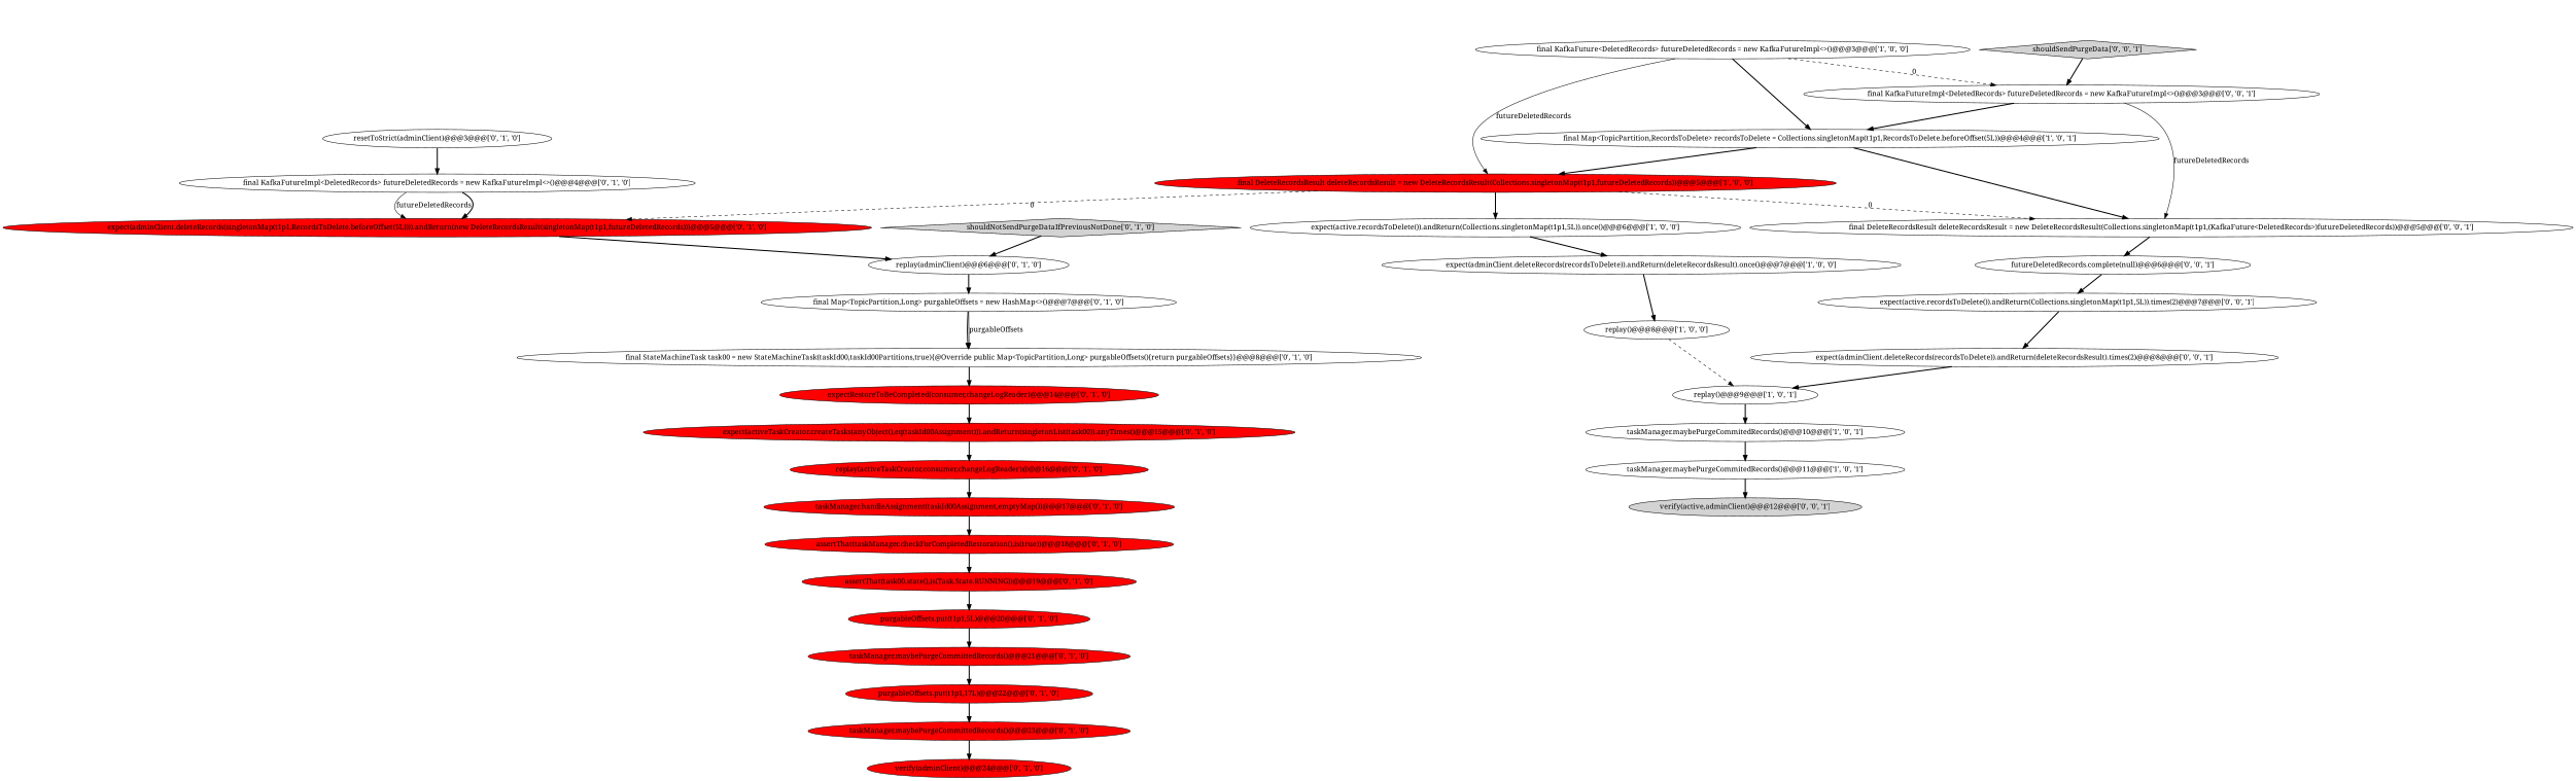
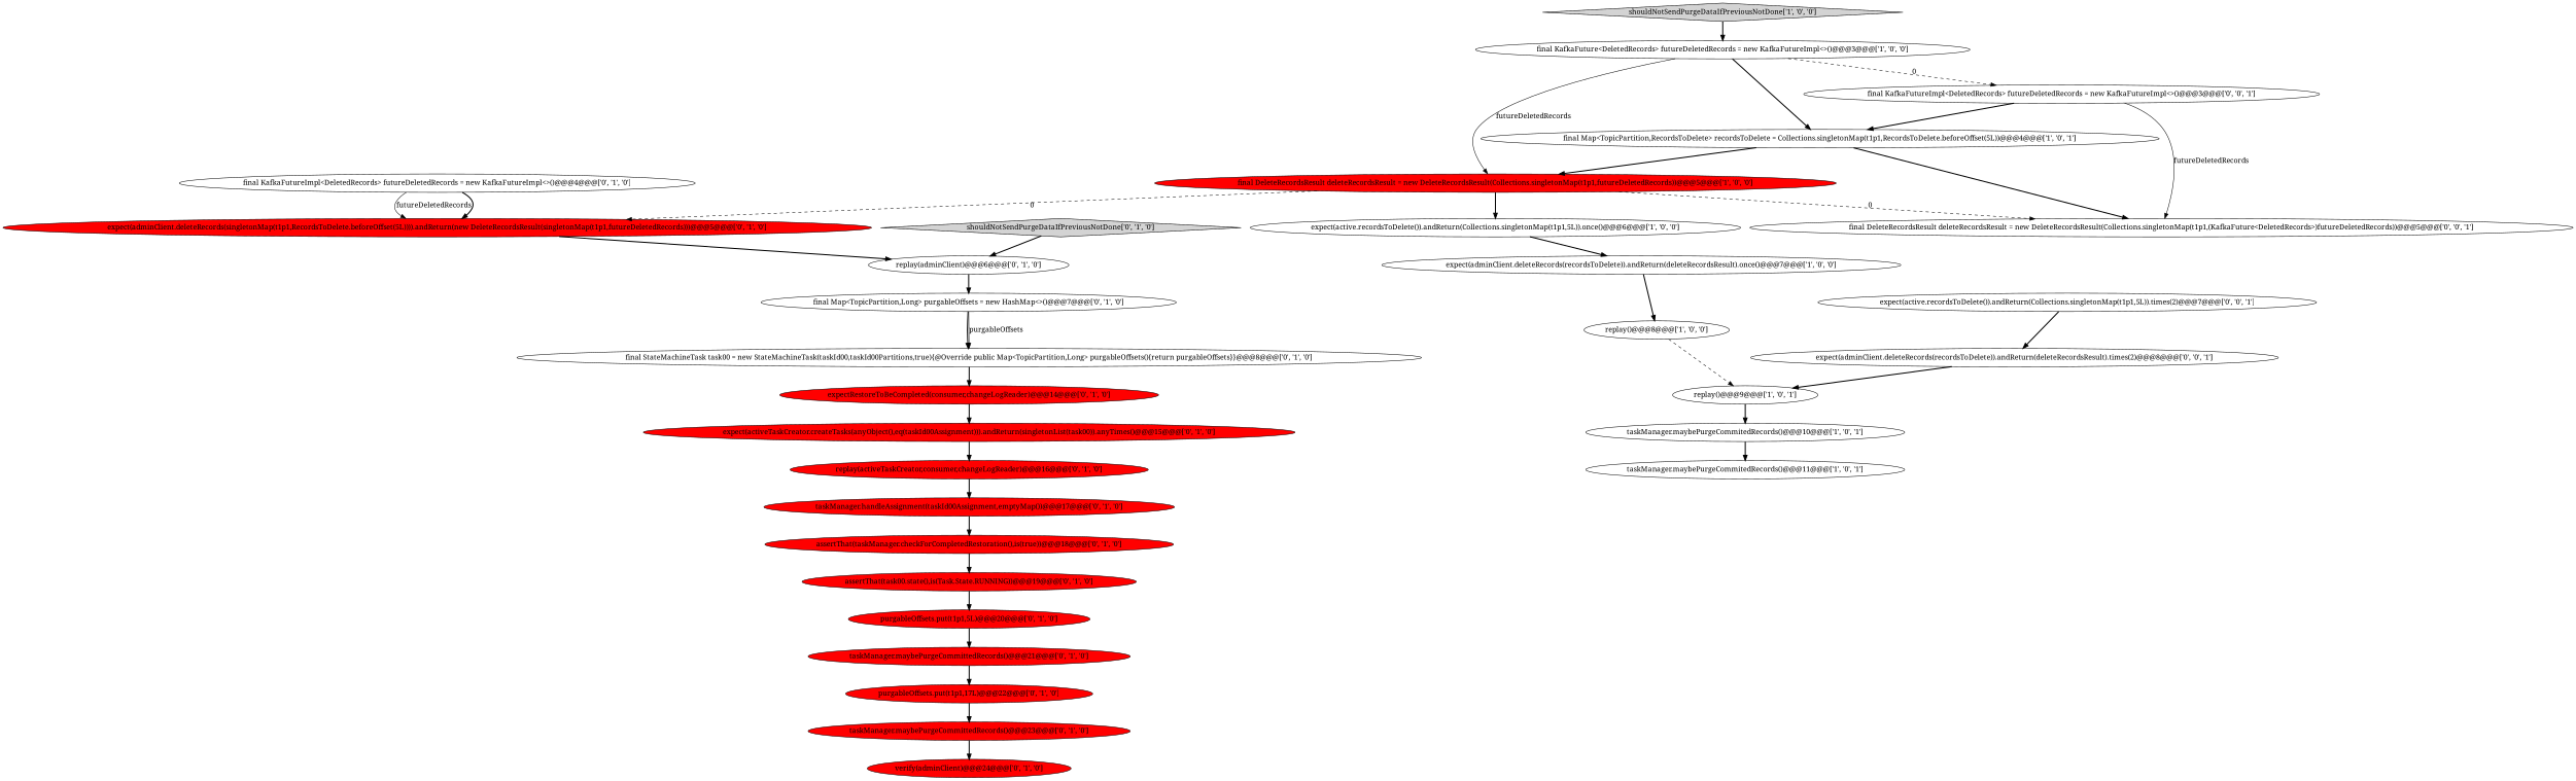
  digraph {
    fontname="Noto Serif"
    node [fillcolor=white fontname="Noto Serif" shape=ellipse style=filled]
    edge [fontname="Noto Serif" style=bold]
    n1 [label="final Map<TopicPartition,Long> purgableOffsets = new HashMap<>()@@@7@@@['0', '1', '0']"]
    n2 [label="final StateMachineTask task00 = new StateMachineTask(taskId00,taskId00Partitions,true){@Override public Map<TopicPartition,Long> purgableOffsets(){return purgableOffsets}}@@@8@@@['0', '1', '0']"]
    n3 [fillcolor=red label="expectRestoreToBeCompleted(consumer,changeLogReader)@@@14@@@['0', '1', '0']"]
    n4 [fillcolor=red label="replay(activeTaskCreator,consumer,changeLogReader)@@@16@@@['0', '1', '0']"]
    n5 [fillcolor=red label="taskManager.handleAssignment(taskId00Assignment,emptyMap())@@@17@@@['0', '1', '0']"]
    n6 [fillcolor=red label="assertThat(taskManager.checkForCompletedRestoration(),is(true))@@@18@@@['0', '1', '0']"]
    n7 [fillcolor=red label="expect(activeTaskCreator.createTasks(anyObject(),eq(taskId00Assignment))).andReturn(singletonList(task00)).anyTimes()@@@15@@@['0', '1', '0']"]
-   n8 [label="resetToStrict(adminClient)@@@3@@@['0', '1', '0']"]
    n9 [label="final KafkaFutureImpl<DeletedRecords> futureDeletedRecords = new KafkaFutureImpl<>()@@@4@@@['0', '1', '0']"]
    n10 [fillcolor=red label="expect(adminClient.deleteRecords(singletonMap(t1p1,RecordsToDelete.beforeOffset(5L)))).andReturn(new DeleteRecordsResult(singletonMap(t1p1,futureDeletedRecords)))@@@5@@@['0', '1', '0']"]
    n11 [label="final Map<TopicPartition,RecordsToDelete> recordsToDelete = Collections.singletonMap(t1p1,RecordsToDelete.beforeOffset(5L))@@@4@@@['1', '0', '1']"]
    n12 [label="final DeleteRecordsResult deleteRecordsResult = new DeleteRecordsResult(Collections.singletonMap(t1p1,(KafkaFuture<DeletedRecords>)futureDeletedRecords))@@@5@@@['0', '0', '1']"]
    n13 [fillcolor=red label="final DeleteRecordsResult deleteRecordsResult = new DeleteRecordsResult(Collections.singletonMap(t1p1,futureDeletedRecords))@@@5@@@['1', '0', '0']"]
-   n14 [label="futureDeletedRecords.complete(null)@@@6@@@['0', '0', '1']"]
    n15 [label="expect(active.recordsToDelete()).andReturn(Collections.singletonMap(t1p1,5L)).once()@@@6@@@['1', '0', '0']"]
    n16 [label="taskManager.maybePurgeCommitedRecords()@@@11@@@['1', '0', '1']"]
-   n17 [fillcolor=lightgray label="verify(active,adminClient)@@@12@@@['0', '0', '1']"]
    n18 [fillcolor=red label="assertThat(task00.state(),is(Task.State.RUNNING))@@@19@@@['0', '1', '0']"]
    n19 [fillcolor=red label="purgableOffsets.put(t1p1,5L)@@@20@@@['0', '1', '0']"]
    n20 [fillcolor=red label="taskManager.maybePurgeCommittedRecords()@@@21@@@['0', '1', '0']"]
    n21 [fillcolor=red label="purgableOffsets.put(t1p1,17L)@@@22@@@['0', '1', '0']"]
    n22 [label="replay()@@@8@@@['1', '0', '0']"]
    n23 [label="replay()@@@9@@@['1', '0', '1']"]
    n24 [label="taskManager.maybePurgeCommitedRecords()@@@10@@@['1', '0', '1']"]
    n25 [label="expect(adminClient.deleteRecords(recordsToDelete)).andReturn(deleteRecordsResult).times(2)@@@8@@@['0', '0', '1']"]
    n26 [label="final KafkaFutureImpl<DeletedRecords> futureDeletedRecords = new KafkaFutureImpl<>()@@@3@@@['0', '0', '1']"]
+   n27 [fillcolor=lightgray label="shouldNotSendPurgeDataIfPreviousNotDone['1', '0', '0']" shape=diamond]
    n28 [label="final KafkaFuture<DeletedRecords> futureDeletedRecords = new KafkaFutureImpl<>()@@@3@@@['1', '0', '0']"]
    n29 [label="replay(adminClient)@@@6@@@['0', '1', '0']"]
    n30 [label="expect(active.recordsToDelete()).andReturn(Collections.singletonMap(t1p1,5L)).times(2)@@@7@@@['0', '0', '1']"]
    n31 [fillcolor=red label="taskManager.maybePurgeCommittedRecords()@@@23@@@['0', '1', '0']"]
    n32 [fillcolor=red label="verify(adminClient)@@@24@@@['0', '1', '0']"]
    n33 [label="expect(adminClient.deleteRecords(recordsToDelete)).andReturn(deleteRecordsResult).once()@@@7@@@['1', '0', '0']"]
    n34 [fillcolor=lightgray label="shouldNotSendPurgeDataIfPreviousNotDone['0', '1', '0']" shape=diamond]
-   n35 [fillcolor=lightgray label="shouldSendPurgeData['0', '0', '1']" shape=diamond]
    n1 -> n2 [label=purgableOffsets style=solid]
    n1 -> n2
    n2 -> n3
    n3 -> n7
    n4 -> n5
    n5 -> n6
    n6 -> n18
    n7 -> n4
-   n8 -> n9
    n9 -> n10 [label=futureDeletedRecords style=solid]
    n9 -> n10
    n10 -> n29
    n11 -> n12
    n11 -> n13
-   n12 -> n14
    n13 -> n10 [label=0 style=dashed]
    n13 -> n12 [label=0 style=dashed]
    n13 -> n15
-   n14 -> n30
    n15 -> n33
-   n16 -> n17
    n18 -> n19
    n19 -> n20
    n20 -> n21
    n21 -> n31
    n22 -> n23 [style=dashed]
    n23 -> n24
    n24 -> n16
    n25 -> n23
    n26 -> n11
    n26 -> n12 [label=futureDeletedRecords style=solid]
+   n27 -> n28
    n28 -> n11
    n28 -> n13 [label=futureDeletedRecords style=solid]
    n28 -> n26 [label=0 style=dashed]
    n29 -> n1
    n30 -> n25
    n31 -> n32
    n33 -> n22
    n34 -> n29
-   n35 -> n26
  }
